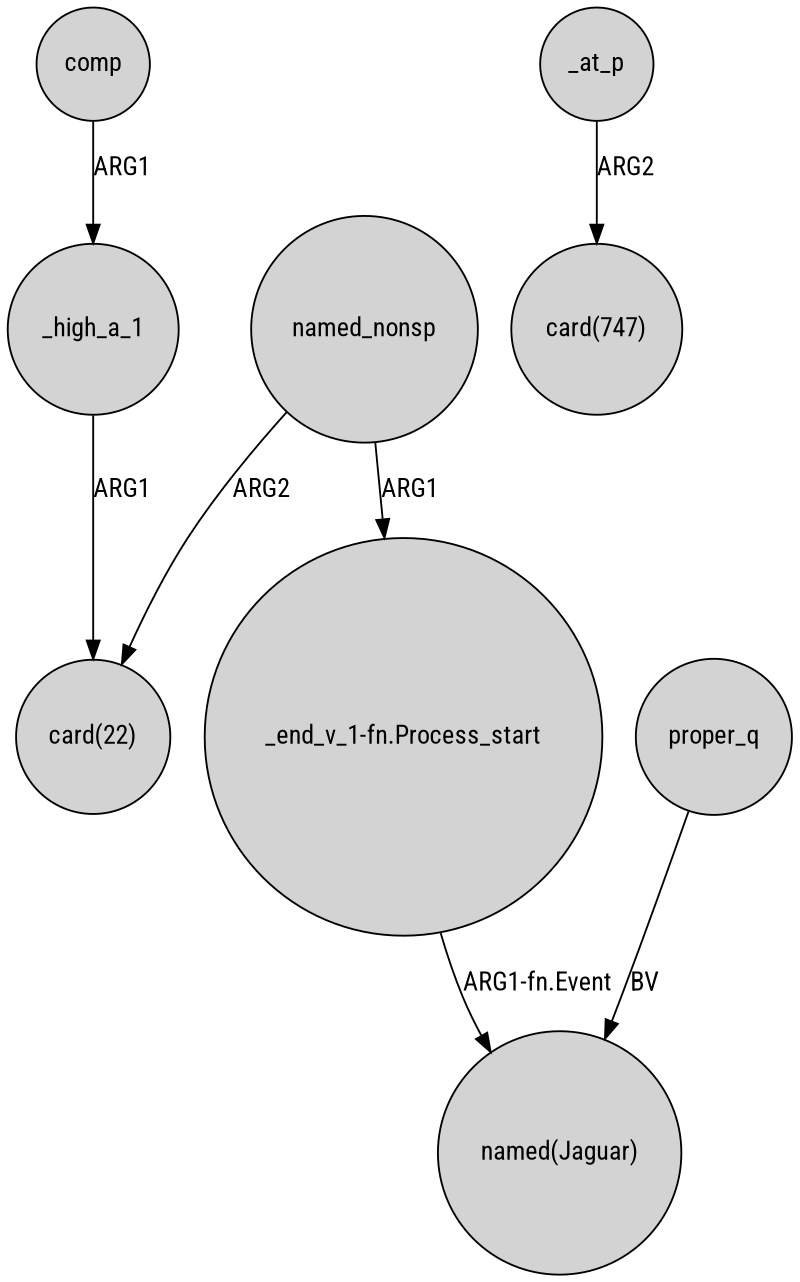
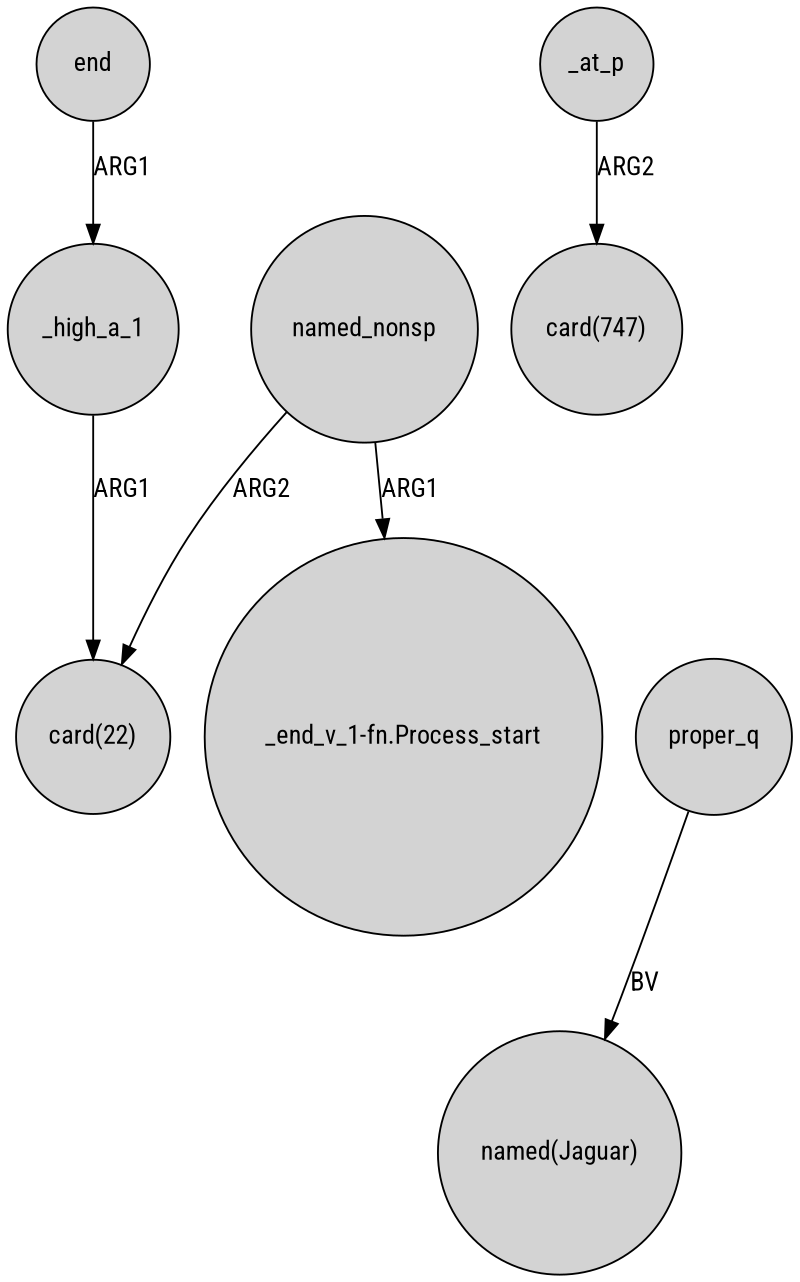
  digraph {
    fontname="Roboto Condensed"
    node [fontname="Roboto Condensed" shape=circle style=filled]
    edge [fontname="Roboto Condensed"]
-   comp
+   comp [label=end]
    _high_a_1
    "card(22)"
    n4 [label=named_nonsp]
    "_end_v_1-fn.Process_start"
    "named(Jaguar)"
    _at_p
    "card(747)"
    proper_q
    comp -> _high_a_1 [label=ARG1]
    _high_a_1 -> "card(22)" [label=ARG1]
    n4 -> "card(22)" [label=ARG2]
    n4 -> "_end_v_1-fn.Process_start" [label=ARG1]
-   "_end_v_1-fn.Process_start" -> "named(Jaguar)" [label="ARG1-fn.Event"]
    _at_p -> "card(747)" [label=ARG2]
    proper_q -> "named(Jaguar)" [label=BV]
  }
